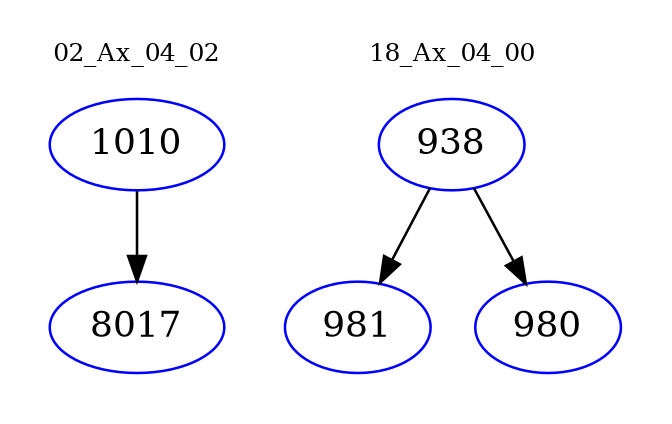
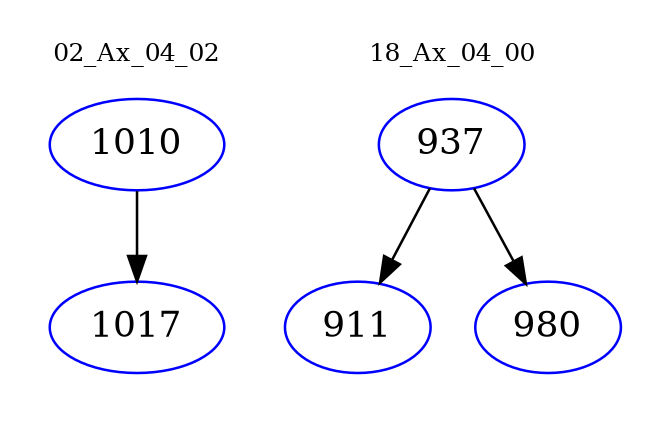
  digraph {
    node [color=blue]
    edge [color=black]
    n1 [label=1010]
-   n2 [label=8017]
-   n3 [label=938]
-   n4 [label=981]
+   n2 [label=1017]
+   n3 [label=937]
+   n4 [label=911]
    n5 [label=980]
    subgraph cluster_1 {
      color=white
      fontsize=10
      label="02_Ax_04_02"
      n1
      n2
    }
    subgraph cluster_2 {
      color=white
      fontsize=10
      label="18_Ax_04_00"
      n3
      n4
      n5
    }
    n1 -> n2
    n3 -> n4
    n3 -> n5
  }
